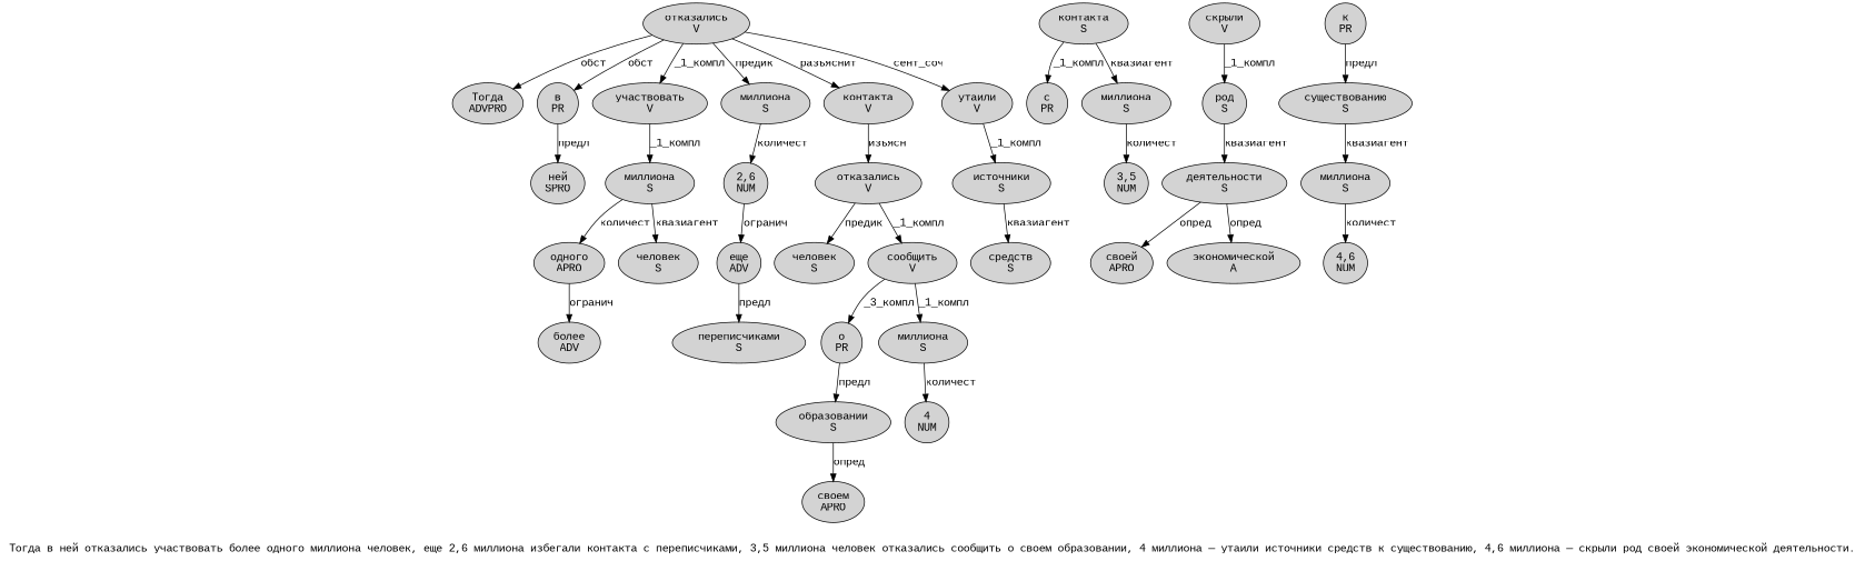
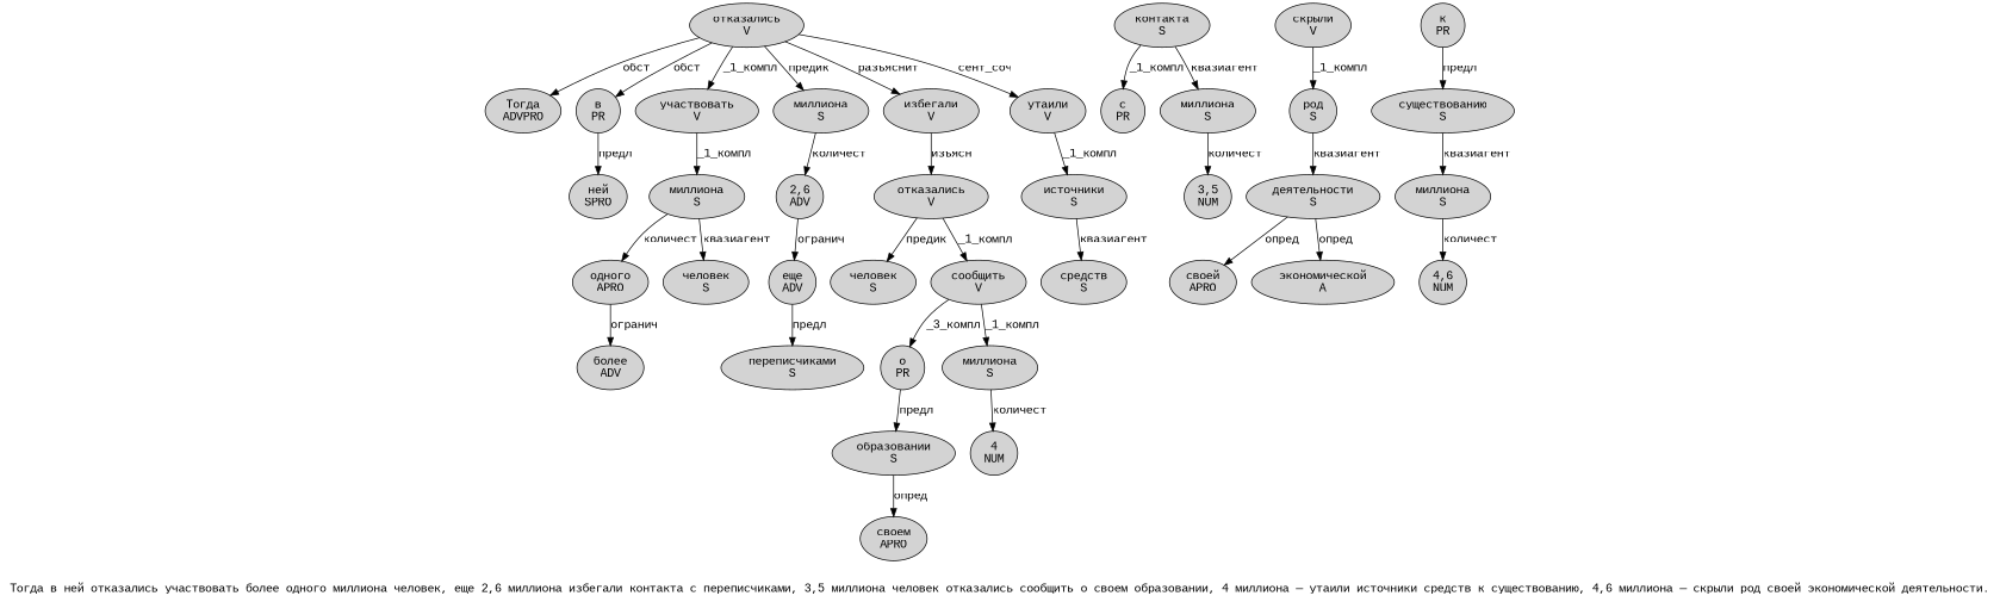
  digraph {
    fontname="Liberation Mono"
    label="Тогда в ней отказались участвовать более одного миллиона человек, еще 2,6 миллиона избегали контакта с переписчиками, 3,5 миллиона человек отказались сообщить о своем образовании, 4 миллиона — утаили источники средств к существованию, 4,6 миллиона — скрыли род своей экономической деятельности."
    node [fillcolor=lightgray fontname="Liberation Mono" penwidth=1 shape=ellipse style=filled]
    edge [fontname="Liberation Mono"]
    n1 [label="Тогда\nADVPRO"]
    n2 [label="в\nPR"]
    n3 [label="ней\nSPRO"]
    n4 [label="отказались\nV"]
    n5 [label="участвовать\nV"]
    n6 [label="миллиона\nS"]
-   n7 [label="контакта\nV"]
+   n7 [label="избегали\nV"]
    n8 [label="утаили\nV"]
    n9 [label="миллиона\nS"]
-   n10 [label="2,6\nNUM"]
+   n10 [label="2,6\nADV"]
    n11 [label="отказались\nV"]
    n12 [label="источники\nS"]
    n13 [label="одного\nAPRO"]
    n14 [label="человек\nS"]
    n15 [label="более\nADV"]
    n16 [label="еще\nADV"]
    n17 [label="переписчиками\nS"]
    n18 [label="контакта\nS"]
    n19 [label="с\nPR"]
    n20 [label="миллиона\nS"]
    n21 [label="человек\nS"]
    n22 [label="сообщить\nV"]
    n23 [label="3,5\nNUM"]
    n24 [label="о\nPR"]
    n25 [label="миллиона\nS"]
    n26 [label="образовании\nS"]
    n27 [label="4\nNUM"]
    n28 [label="своем\nAPRO"]
    n29 [label="средств\nS"]
    n30 [label="скрыли\nV"]
    n31 [label="род\nS"]
    n32 [label="к\nPR"]
    n33 [label="существованию\nS"]
    n34 [label="миллиона\nS"]
    n35 [label="4,6\nNUM"]
    n36 [label="деятельности\nS"]
    n37 [label="своей\nAPRO"]
    n38 [label="экономической\nA"]
    n2 -> n3 [label="предл"]
    n4 -> n1 [label="обст"]
    n4 -> n2 [label="обст"]
    n4 -> n5 [label="_1_компл"]
    n4 -> n6 [label="предик"]
    n4 -> n7 [label="разъяснит"]
    n4 -> n8 [label="сент_соч"]
    n5 -> n9 [label="_1_компл"]
    n6 -> n10 [label="количест"]
    n7 -> n11 [label="изъясн"]
    n8 -> n12 [label="_1_компл"]
    n9 -> n13 [label="количест"]
    n9 -> n14 [label="квазиагент"]
    n10 -> n16 [label="огранич"]
    n11 -> n21 [label="предик"]
    n11 -> n22 [label="_1_компл"]
    n12 -> n29 [label="квазиагент"]
    n13 -> n15 [label="огранич"]
    n16 -> n17 [label="предл"]
    n18 -> n19 [label="_1_компл"]
    n18 -> n20 [label="квазиагент"]
    n20 -> n23 [label="количест"]
    n22 -> n24 [label="_3_компл"]
    n22 -> n25 [label="_1_компл"]
    n24 -> n26 [label="предл"]
    n25 -> n27 [label="количест"]
    n26 -> n28 [label="опред"]
    n30 -> n31 [label="_1_компл"]
    n31 -> n36 [label="квазиагент"]
    n32 -> n33 [label="предл"]
    n33 -> n34 [label="квазиагент"]
    n34 -> n35 [label="количест"]
    n36 -> n37 [label="опред"]
    n36 -> n38 [label="опред"]
  }
